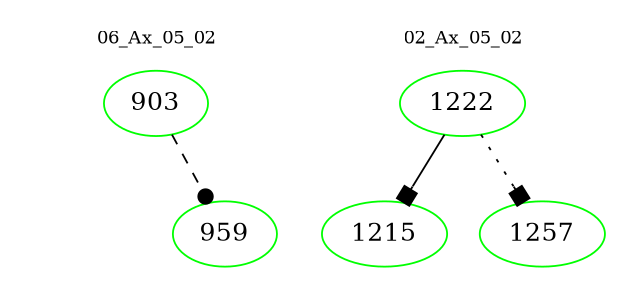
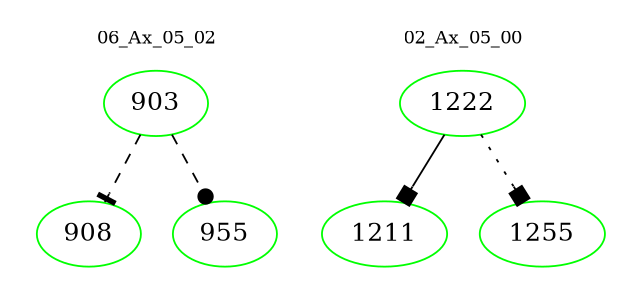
  digraph {
    node [color=green]
    edge [arrowhead=box color=black style=dashed]
    n1 [label=903]
-   n3 [label=959]
+   n2 [label=908]
+   n3 [label=955]
    n4 [label=1222]
-   n5 [label=1215]
-   n6 [label=1257]
+   n5 [label=1211]
+   n6 [label=1255]
    subgraph cluster_1 {
      color=white
      fontsize=10
      label="06_Ax_05_02"
      n1
+     n2
      n3
    }
    subgraph cluster_2 {
      color=white
      fontsize=10
-     label="02_Ax_05_02"
+     label="02_Ax_05_00"
      n4
      n5
      n6
    }
+   n1 -> n2 [arrowhead=tee]
    n1 -> n3 [arrowhead=dot]
    n4 -> n5 [style=solid]
    n4 -> n6 [style=dotted]
  }
